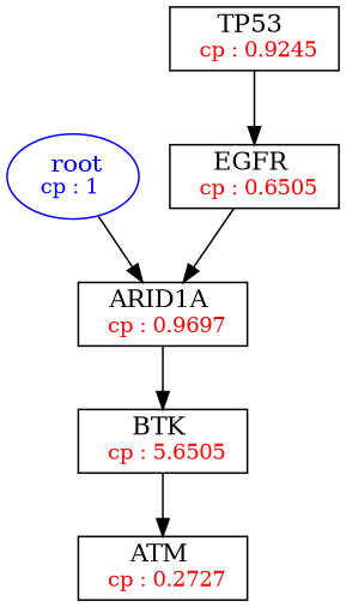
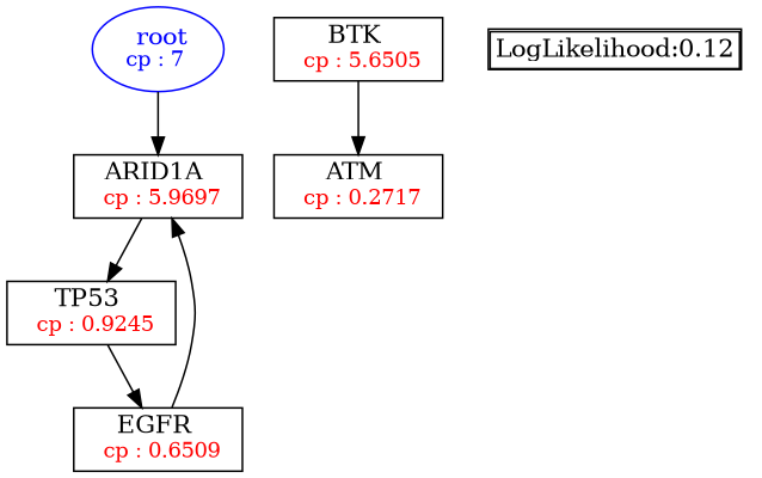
  digraph {
    fontsize=10
    node [shape=box]
-   n1 [color=Blue label=<<font color='Blue'> root</font><br/><font color='Blue' POINT-SIZE='12'>cp : 1 </font>> shape=oval]
-   n2 [label=<ARID1A <br/> <font color='Red' POINT-SIZE='12'> cp : 0.9697 </font>>]
+   n1 [color=Blue label=<<font color='Blue'> root</font><br/><font color='Blue' POINT-SIZE='12'>cp : 7 </font>> shape=oval]
+   n2 [label=<ARID1A <br/> <font color='Red' POINT-SIZE='12'> cp : 5.9697 </font>>]
    n3 [label=<TP53 <br/> <font color='Red' POINT-SIZE='12'> cp : 0.9245 </font>>]
-   n4 [label=<EGFR <br/> <font color='Red' POINT-SIZE='12'> cp : 0.6505 </font>>]
+   n4 [label=<EGFR <br/> <font color='Red' POINT-SIZE='12'> cp : 0.6509 </font>>]
    n5 [label=<BTK <br/> <font color='Red' POINT-SIZE='12'> cp : 5.6505 </font>>]
-   n6 [label=<ATM <br/> <font color='Red' POINT-SIZE='12'> cp : 0.2727 </font>>]
+   n6 [label=<ATM <br/> <font color='Red' POINT-SIZE='12'> cp : 0.2717 </font>>]
+   n7 [label=<<TABLE BORDER="1" CELLBORDER="1" CELLSPACING="0" >     <TR><TD ALIGN="LEFT">LogLikelihood:0.12</TD></TR>     </TABLE>> shape=plaintext]
    n1 -> n2
-   n2 -> n5
+   n2 -> n3
    n3 -> n4
    n4 -> n2
    n5 -> n6
  }
